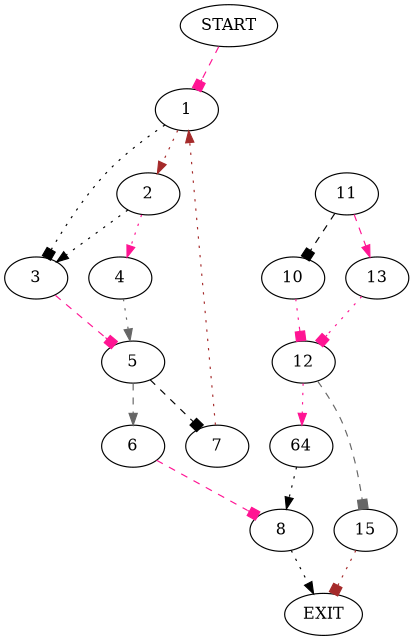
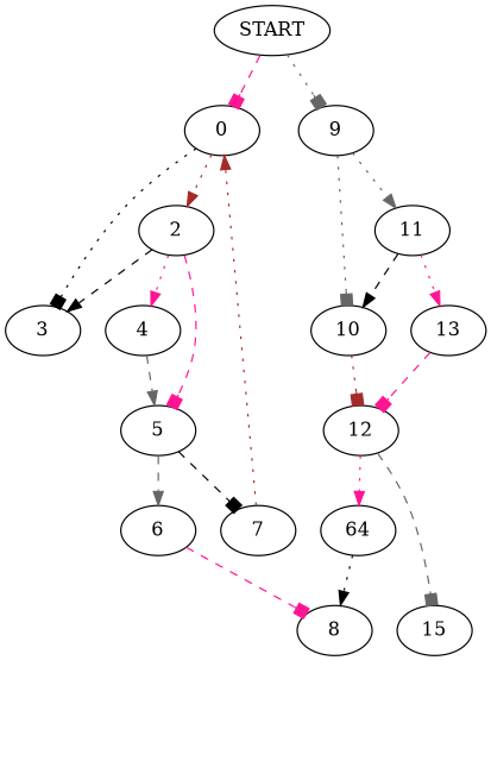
  digraph {
    edge [arrowhead=box color=deeppink style=dotted]
    n1 [label=START]
-   1
+   1 [label=0]
+   9
    2
    3
    10
    11
-   n8 [label=EXIT]
    4
    5
    6
    7
    8
    12
    13
    n16 [label=64]
    15
    n1 -> 1 [style=dashed]
+   n1 -> 9 [color=gray40]
    1 -> 2 [arrowhead=normal color=brown]
    1 -> 3 [color=black]
-   2 -> 3 [arrowhead=normal color=black]
+   9 -> 10 [color=gray40]
+   9 -> 11 [arrowhead=normal color=gray40]
+   2 -> 3 [arrowhead=normal color=black style=dashed]
    2 -> 4 [arrowhead=normal]
-   3 -> 5 [style=dashed]
-   10 -> 12
-   11 -> 10 [color=black style=dashed]
-   11 -> 13 [arrowhead=normal style=dashed]
-   4 -> 5 [arrowhead=normal color=gray40]
+   2 -> 5 [style=dashed]
+   10 -> 12 [color=brown]
+   11 -> 10 [arrowhead=normal color=black style=dashed]
+   11 -> 13 [arrowhead=normal]
+   4 -> 5 [arrowhead=normal color=gray40 style=dashed]
    5 -> 6 [arrowhead=normal color=gray40 style=dashed]
    5 -> 7 [color=black style=dashed]
    6 -> 8 [style=dashed]
    7 -> 1 [arrowhead=normal color=brown]
-   8 -> n8 [arrowhead=normal color=black]
    12 -> n16 [arrowhead=normal]
    12 -> 15 [color=gray40 style=dashed]
-   13 -> 12
+   13 -> 12 [style=dashed]
    n16 -> 8 [arrowhead=normal color=black]
-   15 -> n8 [color=brown]
  }
